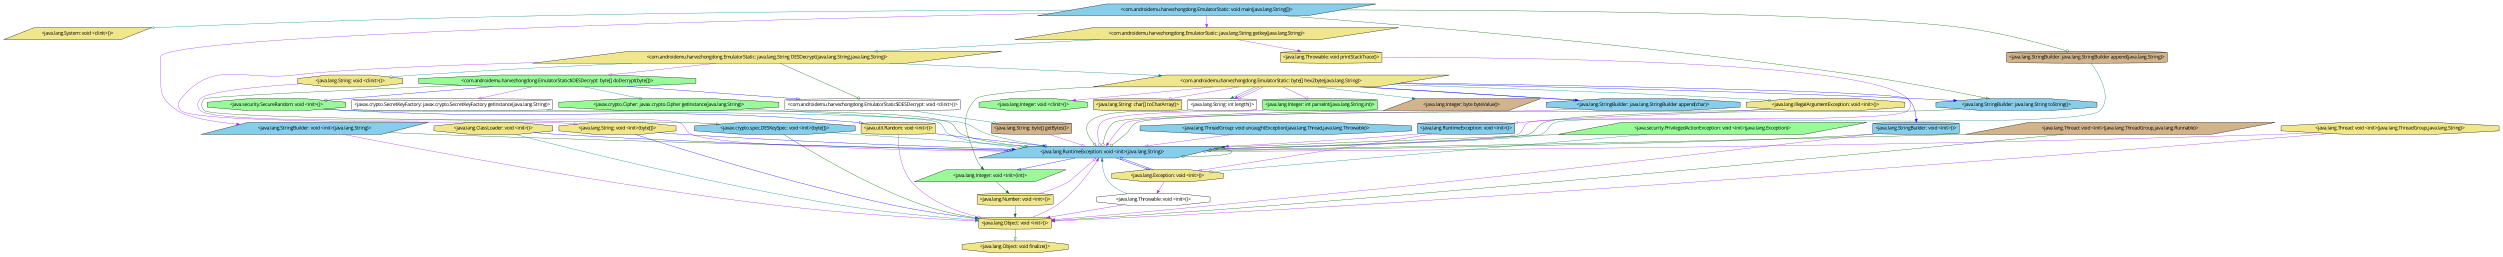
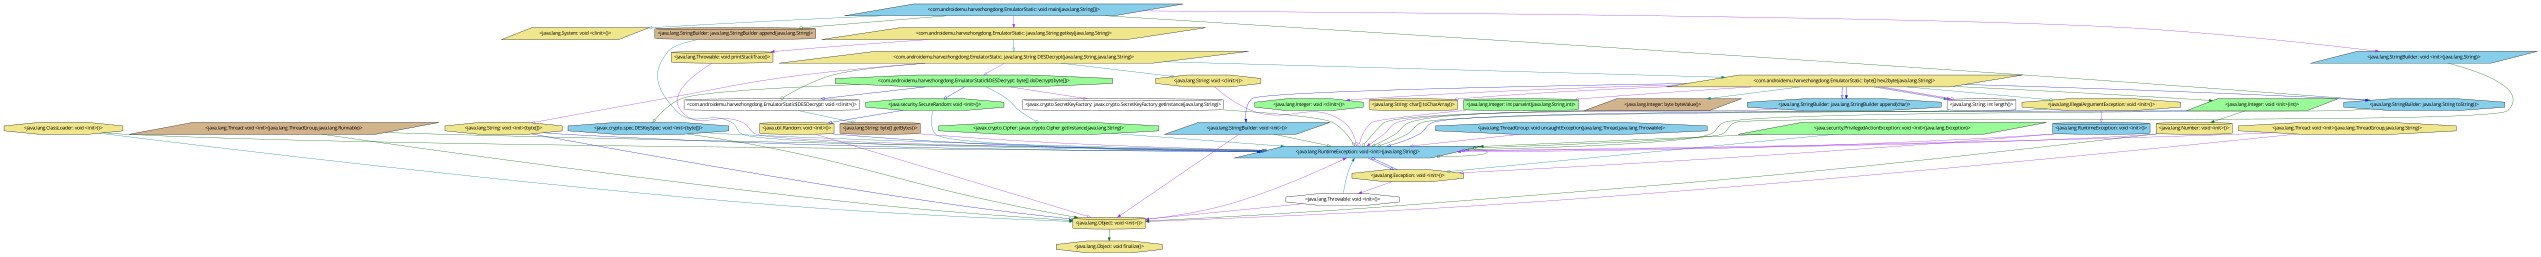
  digraph {
    fontname="Open Sans"
    node [fillcolor=khaki fontname="Open Sans" shape=octagon style=filled]
    edge [arrowhead=onormal color=purple fontname="Open Sans"]
    "<com.androidemu.harvezhongdong.EmulatorStatic: void main(java.lang.String[])>" [fillcolor=skyblue shape=parallelogram]
    "<java.lang.System: void <clinit>()>" [shape=parallelogram]
    "<com.androidemu.harvezhongdong.EmulatorStatic: java.lang.String getkey(java.lang.String)>" [shape=parallelogram]
    "<java.lang.StringBuilder: void <init>(java.lang.String)>" [fillcolor=skyblue shape=parallelogram]
    "<java.lang.StringBuilder: java.lang.String toString()>" [fillcolor=skyblue]
    "<java.lang.StringBuilder: java.lang.StringBuilder append(java.lang.String)>" [fillcolor=tan shape=cylinder]
    "<com.androidemu.harvezhongdong.EmulatorStatic: java.lang.String DESDecrypt(java.lang.String,java.lang.String)>" [shape=parallelogram]
    "<java.lang.Throwable: void printStackTrace()>" [shape=cylinder]
    "<java.lang.RuntimeException: void <init>(java.lang.String)>" [fillcolor=skyblue shape=parallelogram]
    "<java.lang.Object: void <init>()>" [shape=cylinder]
    "<com.androidemu.harvezhongdong.EmulatorStatic$DESDecrypt: void <clinit>()>" [fillcolor=white shape=cylinder]
    "<java.lang.String: void <init>(byte[])>"
    "<com.androidemu.harvezhongdong.EmulatorStatic$DESDecrypt: byte[] doDecrypt(byte[])>" [fillcolor=palegreen]
    "<com.androidemu.harvezhongdong.EmulatorStatic: byte[] hex2byte(java.lang.String)>" [shape=parallelogram]
    "<java.lang.String: void <clinit>()>"
    "<java.lang.Exception: void <init>()>"
    "<java.lang.Object: void finalize()>"
    "<java.lang.ThreadGroup: void uncaughtException(java.lang.Thread,java.lang.Throwable)>" [fillcolor=skyblue]
    "<java.lang.Throwable: void <init>()>" [fillcolor=white]
    "<java.lang.ClassLoader: void <init>()>"
    "<java.security.PrivilegedActionException: void <init>(java.lang.Exception)>" [fillcolor=palegreen shape=parallelogram]
    "<java.lang.Thread: void <init>(java.lang.ThreadGroup,java.lang.Runnable)>" [fillcolor=tan shape=parallelogram]
    "<java.lang.Thread: void <init>(java.lang.ThreadGroup,java.lang.String)>"
    "<java.lang.String: byte[] getBytes()>" [fillcolor=tan shape=cylinder]
    "<javax.crypto.Cipher: javax.crypto.Cipher getInstance(java.lang.String)>" [fillcolor=palegreen]
    "<javax.crypto.SecretKeyFactory: javax.crypto.SecretKeyFactory getInstance(java.lang.String)>" [fillcolor=white shape=cylinder]
    "<javax.crypto.spec.DESKeySpec: void <init>(byte[])>" [fillcolor=skyblue]
    "<java.security.SecureRandom: void <init>()>" [fillcolor=palegreen]
    "<java.lang.Integer: void <clinit>()>" [fillcolor=palegreen]
    "<java.lang.Integer: void <init>(int)>" [fillcolor=palegreen shape=parallelogram]
    "<java.lang.Integer: int parseInt(java.lang.String,int)>" [fillcolor=palegreen shape=cylinder]
-   "<java.lang.StringBuilder: void <init>()>" [fillcolor=skyblue shape=cylinder]
+   "<java.lang.StringBuilder: void <init>()>" [fillcolor=skyblue shape=parallelogram]
    "<java.lang.IllegalArgumentException: void <init>()>"
    "<java.lang.Integer: byte byteValue()>" [fillcolor=tan shape=parallelogram]
    "<java.lang.StringBuilder: java.lang.StringBuilder append(char)>" [fillcolor=skyblue]
    "<java.lang.String: int length()>" [fillcolor=white shape=cylinder]
    "<java.lang.String: char[] toCharArray()>" [shape=cylinder]
    "<java.util.Random: void <init>()>" [shape=cylinder]
    "<java.lang.Number: void <init>()>" [shape=cylinder]
    "<java.lang.RuntimeException: void <init>()>" [fillcolor=skyblue shape=cylinder]
    "<com.androidemu.harvezhongdong.EmulatorStatic: void main(java.lang.String[])>" -> "<java.lang.System: void <clinit>()>" [color=teal]
    "<com.androidemu.harvezhongdong.EmulatorStatic: void main(java.lang.String[])>" -> "<com.androidemu.harvezhongdong.EmulatorStatic: java.lang.String getkey(java.lang.String)>" [arrowhead=normal]
    "<com.androidemu.harvezhongdong.EmulatorStatic: void main(java.lang.String[])>" -> "<java.lang.StringBuilder: void <init>(java.lang.String)>" [arrowhead=normal]
    "<com.androidemu.harvezhongdong.EmulatorStatic: void main(java.lang.String[])>" -> "<java.lang.StringBuilder: java.lang.String toString()>" [color=darkgreen]
    "<com.androidemu.harvezhongdong.EmulatorStatic: void main(java.lang.String[])>" -> "<java.lang.StringBuilder: java.lang.StringBuilder append(java.lang.String)>" [arrowhead=odot color=darkgreen]
    "<com.androidemu.harvezhongdong.EmulatorStatic: java.lang.String getkey(java.lang.String)>" -> "<com.androidemu.harvezhongdong.EmulatorStatic: java.lang.String DESDecrypt(java.lang.String,java.lang.String)>" [color=teal]
    "<com.androidemu.harvezhongdong.EmulatorStatic: java.lang.String getkey(java.lang.String)>" -> "<java.lang.Throwable: void printStackTrace()>" [arrowhead=normal]
    "<java.lang.StringBuilder: void <init>(java.lang.String)>" -> "<java.lang.RuntimeException: void <init>(java.lang.String)>" [arrowhead=odot color=darkgreen]
-   "<java.lang.StringBuilder: void <init>(java.lang.String)>" -> "<java.lang.Object: void <init>()>"
    "<java.lang.StringBuilder: java.lang.String toString()>" -> "<java.lang.RuntimeException: void <init>(java.lang.String)>" [color=darkgreen]
    "<java.lang.StringBuilder: java.lang.StringBuilder append(java.lang.String)>" -> "<java.lang.RuntimeException: void <init>(java.lang.String)>" [arrowhead=odot color=teal]
    "<com.androidemu.harvezhongdong.EmulatorStatic: java.lang.String DESDecrypt(java.lang.String,java.lang.String)>" -> "<com.androidemu.harvezhongdong.EmulatorStatic$DESDecrypt: void <clinit>()>" [arrowhead=odot color=darkgreen]
    "<com.androidemu.harvezhongdong.EmulatorStatic: java.lang.String DESDecrypt(java.lang.String,java.lang.String)>" -> "<java.lang.String: void <init>(byte[])>"
    "<com.androidemu.harvezhongdong.EmulatorStatic: java.lang.String DESDecrypt(java.lang.String,java.lang.String)>" -> "<com.androidemu.harvezhongdong.EmulatorStatic$DESDecrypt: byte[] doDecrypt(byte[])>"
    "<com.androidemu.harvezhongdong.EmulatorStatic: java.lang.String DESDecrypt(java.lang.String,java.lang.String)>" -> "<com.androidemu.harvezhongdong.EmulatorStatic: byte[] hex2byte(java.lang.String)>" [arrowhead=normal color=teal]
    "<com.androidemu.harvezhongdong.EmulatorStatic: java.lang.String DESDecrypt(java.lang.String,java.lang.String)>" -> "<java.lang.String: void <clinit>()>" [arrowhead=odot color=teal]
    "<java.lang.Throwable: void printStackTrace()>" -> "<java.lang.RuntimeException: void <init>(java.lang.String)>"
    "<java.lang.RuntimeException: void <init>(java.lang.String)>" -> "<java.lang.RuntimeException: void <init>(java.lang.String)>" [arrowhead=odot color=darkgreen]
    "<java.lang.RuntimeException: void <init>(java.lang.String)>" -> "<java.lang.Exception: void <init>()>" [color=blue]
    "<java.lang.Object: void <init>()>" -> "<java.lang.RuntimeException: void <init>(java.lang.String)>" [arrowhead=normal]
-   "<java.lang.Object: void <init>()>" -> "<java.lang.Object: void finalize()>" [color=darkgreen]
+   "<java.lang.Object: void <init>()>" -> "<java.lang.Object: void finalize()>" [arrowhead=normal color=darkgreen]
    "<com.androidemu.harvezhongdong.EmulatorStatic$DESDecrypt: void <clinit>()>" -> "<java.lang.String: byte[] getBytes()>" [arrowhead=odot color=teal]
    "<java.lang.String: void <init>(byte[])>" -> "<java.lang.RuntimeException: void <init>(java.lang.String)>" [arrowhead=normal color=blue]
    "<java.lang.String: void <init>(byte[])>" -> "<java.lang.Object: void <init>()>" [color=blue]
    "<com.androidemu.harvezhongdong.EmulatorStatic$DESDecrypt: byte[] doDecrypt(byte[])>" -> "<com.androidemu.harvezhongdong.EmulatorStatic$DESDecrypt: void <clinit>()>" [color=blue]
    "<com.androidemu.harvezhongdong.EmulatorStatic$DESDecrypt: byte[] doDecrypt(byte[])>" -> "<javax.crypto.Cipher: javax.crypto.Cipher getInstance(java.lang.String)>" [arrowhead=odot color=teal]
    "<com.androidemu.harvezhongdong.EmulatorStatic$DESDecrypt: byte[] doDecrypt(byte[])>" -> "<javax.crypto.SecretKeyFactory: javax.crypto.SecretKeyFactory getInstance(java.lang.String)>"
    "<com.androidemu.harvezhongdong.EmulatorStatic$DESDecrypt: byte[] doDecrypt(byte[])>" -> "<javax.crypto.spec.DESKeySpec: void <init>(byte[])>" [color=darkgreen]
    "<com.androidemu.harvezhongdong.EmulatorStatic$DESDecrypt: byte[] doDecrypt(byte[])>" -> "<java.security.SecureRandom: void <init>()>" [arrowhead=odot color=blue]
    "<com.androidemu.harvezhongdong.EmulatorStatic: byte[] hex2byte(java.lang.String)>" -> "<java.lang.StringBuilder: java.lang.String toString()>" [arrowhead=normal color=blue]
    "<com.androidemu.harvezhongdong.EmulatorStatic: byte[] hex2byte(java.lang.String)>" -> "<java.lang.Integer: void <clinit>()>" [arrowhead=normal]
    "<com.androidemu.harvezhongdong.EmulatorStatic: byte[] hex2byte(java.lang.String)>" -> "<java.lang.Integer: void <init>(int)>" [arrowhead=normal color=darkgreen]
    "<com.androidemu.harvezhongdong.EmulatorStatic: byte[] hex2byte(java.lang.String)>" -> "<java.lang.Integer: int parseInt(java.lang.String,int)>" [arrowhead=odot]
    "<com.androidemu.harvezhongdong.EmulatorStatic: byte[] hex2byte(java.lang.String)>" -> "<java.lang.StringBuilder: void <init>()>" [arrowhead=normal color=blue]
    "<com.androidemu.harvezhongdong.EmulatorStatic: byte[] hex2byte(java.lang.String)>" -> "<java.lang.IllegalArgumentException: void <init>()>" [arrowhead=odot color=teal]
    "<com.androidemu.harvezhongdong.EmulatorStatic: byte[] hex2byte(java.lang.String)>" -> "<java.lang.Integer: byte byteValue()>" [arrowhead=normal color=teal]
    "<com.androidemu.harvezhongdong.EmulatorStatic: byte[] hex2byte(java.lang.String)>" -> "<java.lang.StringBuilder: java.lang.StringBuilder append(char)>" [color=blue]
    "<com.androidemu.harvezhongdong.EmulatorStatic: byte[] hex2byte(java.lang.String)>" -> "<java.lang.StringBuilder: java.lang.StringBuilder append(char)>" [arrowhead=normal color=blue]
    "<com.androidemu.harvezhongdong.EmulatorStatic: byte[] hex2byte(java.lang.String)>" -> "<java.lang.String: int length()>" [arrowhead=normal color=teal]
    "<com.androidemu.harvezhongdong.EmulatorStatic: byte[] hex2byte(java.lang.String)>" -> "<java.lang.String: int length()>" [arrowhead=normal]
    "<com.androidemu.harvezhongdong.EmulatorStatic: byte[] hex2byte(java.lang.String)>" -> "<java.lang.String: int length()>" [arrowhead=odot]
    "<com.androidemu.harvezhongdong.EmulatorStatic: byte[] hex2byte(java.lang.String)>" -> "<java.lang.String: char[] toCharArray()>" [arrowhead=odot]
    "<java.lang.String: void <clinit>()>" -> "<java.lang.RuntimeException: void <init>(java.lang.String)>"
    "<java.lang.Exception: void <init>()>" -> "<java.lang.RuntimeException: void <init>(java.lang.String)>" [arrowhead=odot color=blue]
    "<java.lang.Exception: void <init>()>" -> "<java.lang.Throwable: void <init>()>" [arrowhead=normal]
    "<java.lang.ThreadGroup: void uncaughtException(java.lang.Thread,java.lang.Throwable)>" -> "<java.lang.RuntimeException: void <init>(java.lang.String)>"
    "<java.lang.Throwable: void <init>()>" -> "<java.lang.RuntimeException: void <init>(java.lang.String)>" [arrowhead=normal color=teal]
    "<java.lang.Throwable: void <init>()>" -> "<java.lang.Object: void <init>()>" [arrowhead=normal]
-   "<java.lang.ClassLoader: void <init>()>" -> "<java.lang.RuntimeException: void <init>(java.lang.String)>" [color=blue]
+   "<java.lang.ClassLoader: void <init>()>" -> "<java.lang.RuntimeException: void <init>(java.lang.String)>" [color=darkgreen]
    "<java.lang.ClassLoader: void <init>()>" -> "<java.lang.Object: void <init>()>" [arrowhead=normal color=teal]
    "<java.security.PrivilegedActionException: void <init>(java.lang.Exception)>" -> "<java.lang.RuntimeException: void <init>(java.lang.String)>" [arrowhead=normal color=darkgreen]
    "<java.security.PrivilegedActionException: void <init>(java.lang.Exception)>" -> "<java.lang.Exception: void <init>()>" [arrowhead=odot color=teal]
    "<java.lang.Thread: void <init>(java.lang.ThreadGroup,java.lang.Runnable)>" -> "<java.lang.RuntimeException: void <init>(java.lang.String)>" [arrowhead=odot color=darkgreen]
    "<java.lang.Thread: void <init>(java.lang.ThreadGroup,java.lang.Runnable)>" -> "<java.lang.Object: void <init>()>" [arrowhead=normal color=darkgreen]
    "<java.lang.Thread: void <init>(java.lang.ThreadGroup,java.lang.String)>" -> "<java.lang.RuntimeException: void <init>(java.lang.String)>" [arrowhead=odot]
    "<java.lang.Thread: void <init>(java.lang.ThreadGroup,java.lang.String)>" -> "<java.lang.Object: void <init>()>" [arrowhead=normal]
    "<java.lang.String: byte[] getBytes()>" -> "<java.lang.RuntimeException: void <init>(java.lang.String)>"
    "<javax.crypto.Cipher: javax.crypto.Cipher getInstance(java.lang.String)>" -> "<java.lang.RuntimeException: void <init>(java.lang.String)>" [arrowhead=normal color=teal]
    "<javax.crypto.SecretKeyFactory: javax.crypto.SecretKeyFactory getInstance(java.lang.String)>" -> "<java.lang.RuntimeException: void <init>(java.lang.String)>" [color=darkgreen]
    "<javax.crypto.spec.DESKeySpec: void <init>(byte[])>" -> "<java.lang.RuntimeException: void <init>(java.lang.String)>" [arrowhead=odot color=teal]
    "<javax.crypto.spec.DESKeySpec: void <init>(byte[])>" -> "<java.lang.Object: void <init>()>" [arrowhead=normal color=darkgreen]
    "<java.security.SecureRandom: void <init>()>" -> "<java.lang.RuntimeException: void <init>(java.lang.String)>" [arrowhead=odot color=teal]
    "<java.security.SecureRandom: void <init>()>" -> "<java.util.Random: void <init>()>" [color=blue]
-   "<java.lang.RuntimeException: void <init>(java.lang.String)>" -> "<java.lang.Integer: void <init>(int)>" [color=blue]
+   "<java.lang.Integer: void <init>(int)>" -> "<java.lang.RuntimeException: void <init>(java.lang.String)>" [color=blue]
    "<java.lang.Integer: void <init>(int)>" -> "<java.lang.Number: void <init>()>" [arrowhead=normal color=darkgreen]
    "<java.lang.Integer: int parseInt(java.lang.String,int)>" -> "<java.lang.RuntimeException: void <init>(java.lang.String)>" [arrowhead=odot]
    "<java.lang.StringBuilder: void <init>()>" -> "<java.lang.RuntimeException: void <init>(java.lang.String)>" [color=darkgreen]
    "<java.lang.StringBuilder: void <init>()>" -> "<java.lang.Object: void <init>()>" [arrowhead=normal]
    "<java.lang.IllegalArgumentException: void <init>()>" -> "<java.lang.RuntimeException: void <init>(java.lang.String)>" [arrowhead=odot color=darkgreen]
    "<java.lang.IllegalArgumentException: void <init>()>" -> "<java.lang.RuntimeException: void <init>()>"
    "<java.lang.Integer: byte byteValue()>" -> "<java.lang.RuntimeException: void <init>(java.lang.String)>" [arrowhead=odot color=darkgreen]
    "<java.lang.StringBuilder: java.lang.StringBuilder append(char)>" -> "<java.lang.RuntimeException: void <init>(java.lang.String)>" [arrowhead=normal]
    "<java.lang.String: int length()>" -> "<java.lang.RuntimeException: void <init>(java.lang.String)>" [color=darkgreen]
    "<java.util.Random: void <init>()>" -> "<java.lang.RuntimeException: void <init>(java.lang.String)>" [arrowhead=odot color=blue]
    "<java.util.Random: void <init>()>" -> "<java.lang.Object: void <init>()>"
    "<java.lang.Number: void <init>()>" -> "<java.lang.RuntimeException: void <init>(java.lang.String)>"
    "<java.lang.Number: void <init>()>" -> "<java.lang.Object: void <init>()>" [arrowhead=normal color=darkgreen]
    "<java.lang.RuntimeException: void <init>()>" -> "<java.lang.RuntimeException: void <init>(java.lang.String)>" [arrowhead=normal]
    "<java.lang.RuntimeException: void <init>()>" -> "<java.lang.Exception: void <init>()>"
  }
